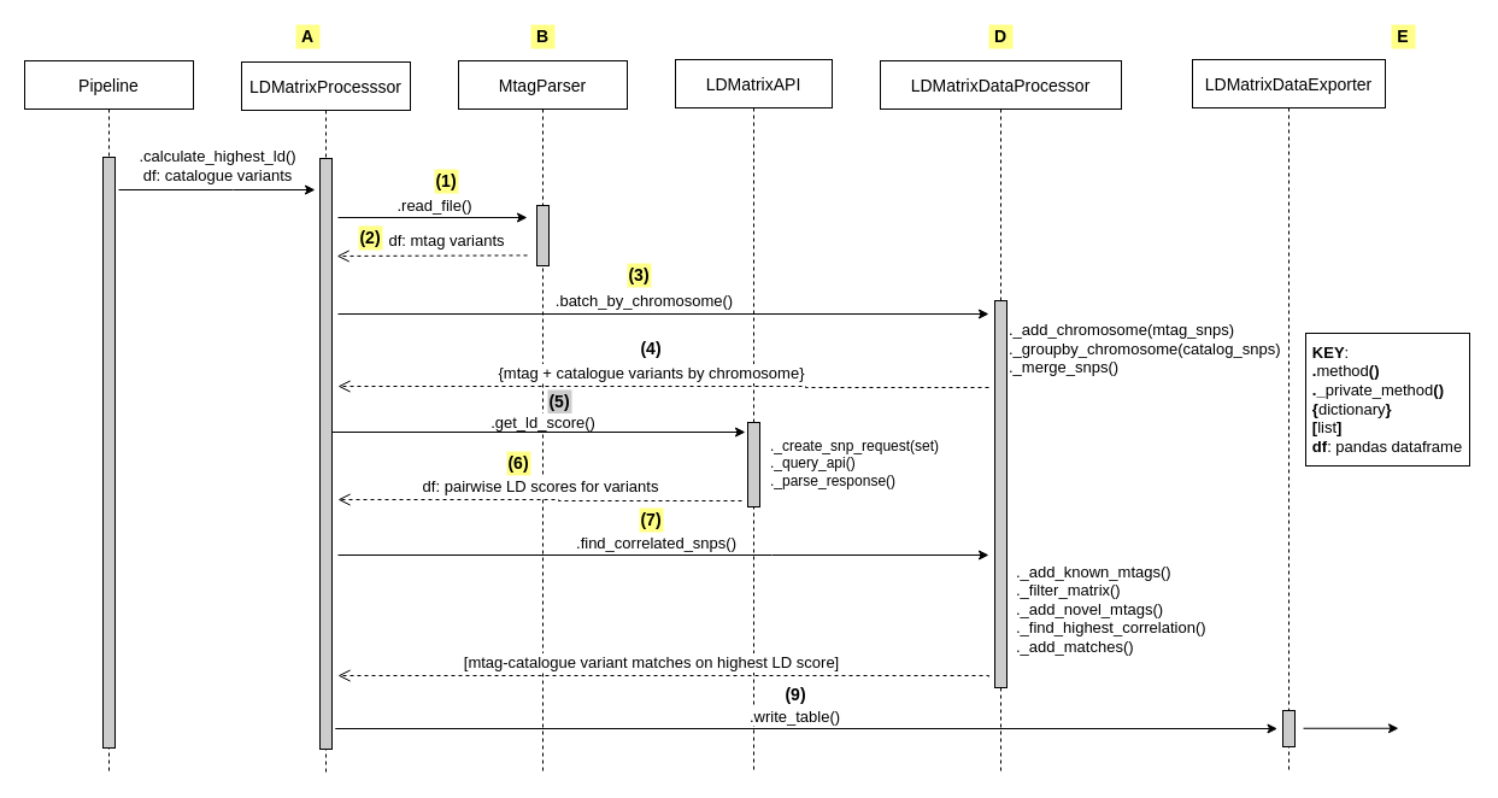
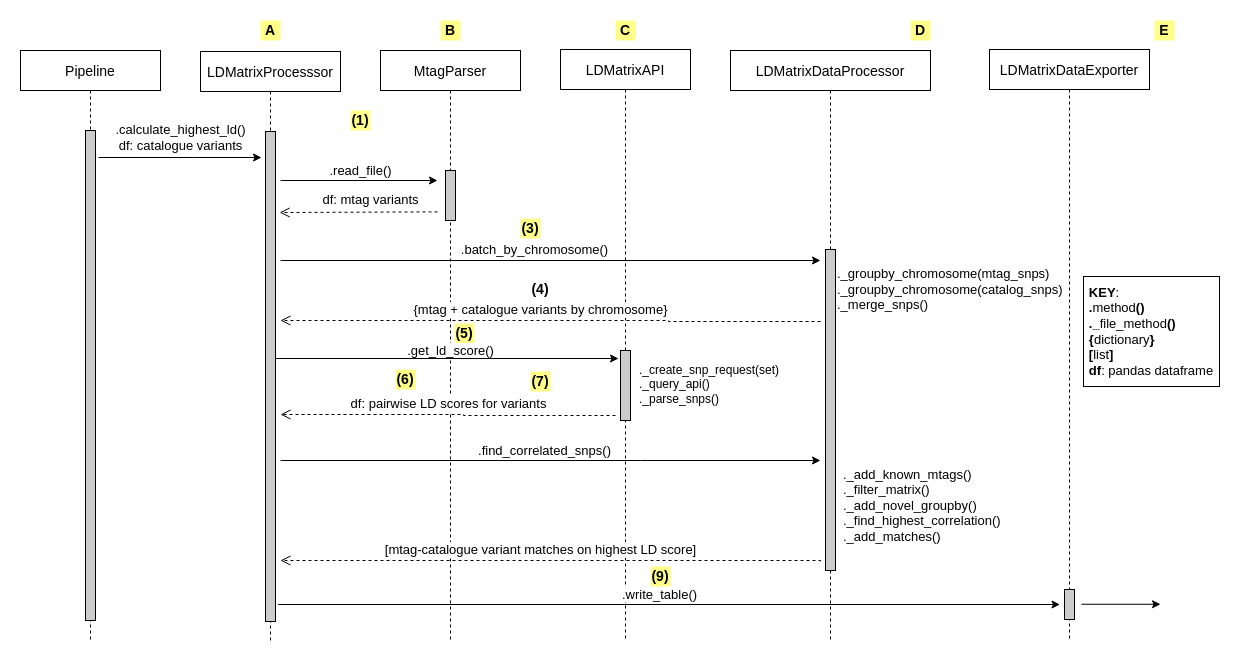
  <mxCell id="0" />
  <mxCell id="1" parent="0" />
  <mxCell id="2" value="MtagParser" style="shape=umlLifeline;perimeter=lifelinePerimeter;container=1;collapsible=0;recursiveResize=0;rounded=0;shadow=0;strokeWidth=1;fontSize=14;" parent="1" vertex="1"><mxGeometry x="380" y="50" width="140" height="590" as="geometry" /></mxCell>
  <mxCell id="3" value="" style="points=[];perimeter=orthogonalPerimeter;rounded=0;shadow=0;strokeWidth=1;fillColor=#CCCCCC;" parent="2" vertex="1"><mxGeometry x="65" y="120" width="10" height="50" as="geometry" /></mxCell>
  <mxCell id="4" value="df: pairwise LD scores for variants" style="edgeStyle=orthogonalEdgeStyle;rounded=0;orthogonalLoop=1;jettySize=auto;html=1;dashed=1;endArrow=open;verticalAlign=bottom;endSize=8;shadow=0;strokeWidth=1;fontSize=13;" parent="2" edge="1"><mxGeometry relative="1" as="geometry"><mxPoint x="235" y="365" as="sourcePoint" /><mxPoint x="-100" y="364" as="targetPoint" /><Array as="points"><mxPoint x="83" y="365" /><mxPoint x="83" y="364" /></Array></mxGeometry></mxCell>
- <mxCell id="5" value="&lt;b&gt;(5)&lt;/b&gt;" style="rounded=0;whiteSpace=wrap;html=1;fontSize=14;fillColor=#cccccc;strokeColor=none;" vertex="1" parent="2"><mxGeometry x="74" y="273" width="20" height="20" as="geometry" /></mxCell>
- <mxCell id="6" value="&lt;b&gt;(6)&lt;/b&gt;" style="rounded=0;whiteSpace=wrap;html=1;fontSize=14;fillColor=#ffff88;strokeColor=none;" vertex="1" parent="2"><mxGeometry x="40" y="324" width="20" height="20" as="geometry" /></mxCell>
+ <mxCell id="5" value="&lt;b&gt;(5)&lt;/b&gt;" style="rounded=0;whiteSpace=wrap;html=1;fontSize=14;fillColor=#ffff88;strokeColor=none;" vertex="1" parent="2"><mxGeometry x="74" y="273" width="20" height="20" as="geometry" /></mxCell>
+ <mxCell id="6" value="&lt;b&gt;(6)&lt;/b&gt;" style="rounded=0;whiteSpace=wrap;html=1;fontSize=14;fillColor=#ffff88;strokeColor=none;" vertex="1" parent="2"><mxGeometry x="15" y="319" width="20" height="20" as="geometry" /></mxCell>
  <mxCell id="7" value="LDMatrixProcesssor" style="shape=umlLifeline;perimeter=lifelinePerimeter;container=1;collapsible=0;recursiveResize=0;rounded=0;shadow=0;strokeWidth=1;fontSize=14;" parent="1" vertex="1"><mxGeometry x="200" y="51" width="140" height="589" as="geometry" /></mxCell>
  <mxCell id="8" value="" style="points=[];perimeter=orthogonalPerimeter;rounded=0;shadow=0;strokeWidth=1;fillColor=#CCCCCC;" parent="7" vertex="1"><mxGeometry x="65" y="80" width="10" height="490" as="geometry" /></mxCell>
  <mxCell id="9" value="df: mtag variants" style="edgeStyle=orthogonalEdgeStyle;rounded=0;orthogonalLoop=1;jettySize=auto;html=1;dashed=1;endArrow=open;verticalAlign=bottom;endSize=8;shadow=0;strokeWidth=1;exitX=-0.214;exitY=0.849;exitDx=0;exitDy=0;exitPerimeter=0;fontSize=13;" parent="7" edge="1"><mxGeometry x="-0.151" y="-2" relative="1" as="geometry"><mxPoint x="237.0" y="160.43" as="sourcePoint" /><mxPoint x="79.14" y="161" as="targetPoint" /><Array as="points"><mxPoint x="229.14" y="160" /></Array><mxPoint as="offset" /></mxGeometry></mxCell>
- <mxCell id="10" value="&lt;b&gt;(2)&lt;/b&gt;" style="rounded=0;whiteSpace=wrap;html=1;fontSize=14;fillColor=#ffff88;strokeColor=none;" vertex="1" parent="7"><mxGeometry x="97" y="136" width="20" height="20" as="geometry" /></mxCell>
  <mxCell id="11" value="LDMatrixAPI" style="shape=umlLifeline;perimeter=lifelinePerimeter;container=1;collapsible=0;recursiveResize=0;rounded=0;shadow=0;strokeWidth=1;fontSize=14;" parent="1" vertex="1"><mxGeometry x="560" y="49" width="130" height="591" as="geometry" /></mxCell>
  <mxCell id="12" value="" style="points=[];perimeter=orthogonalPerimeter;rounded=0;shadow=0;strokeWidth=1;fillColor=#CCCCCC;" parent="11" vertex="1"><mxGeometry x="60" y="301" width="10" height="70" as="geometry" /></mxCell>
  <mxCell id="13" value="{mtag + catalogue variants by chromosome}" style="edgeStyle=orthogonalEdgeStyle;rounded=0;orthogonalLoop=1;jettySize=auto;html=1;dashed=1;endArrow=open;verticalAlign=bottom;endSize=8;shadow=0;strokeWidth=1;fontSize=13;" parent="11" edge="1"><mxGeometry x="0.039" relative="1" as="geometry"><mxPoint x="260" y="272" as="sourcePoint" /><mxPoint x="-280" y="271" as="targetPoint" /><Array as="points"><mxPoint x="108" y="272" /><mxPoint x="108" y="271" /></Array><mxPoint as="offset" /></mxGeometry></mxCell>
  <mxCell id="14" value=".find_correlated_snps()" style="edgeStyle=orthogonalEdgeStyle;rounded=0;orthogonalLoop=1;jettySize=auto;html=1;fontSize=13;" parent="11" edge="1"><mxGeometry x="-0.023" y="10" relative="1" as="geometry"><mxPoint x="-280" y="411.0" as="sourcePoint" /><mxPoint x="260" y="411" as="targetPoint" /><Array as="points"><mxPoint x="80" y="411" /><mxPoint x="80" y="411" /></Array><mxPoint as="offset" /></mxGeometry></mxCell>
  <mxCell id="15" value=".write_table()" style="edgeStyle=orthogonalEdgeStyle;rounded=0;orthogonalLoop=1;jettySize=auto;html=1;fontSize=13;" parent="11" edge="1"><mxGeometry x="-0.023" y="10" relative="1" as="geometry"><mxPoint x="-280" y="555" as="sourcePoint" /><mxPoint x="499.5" y="555" as="targetPoint" /><Array as="points"><mxPoint x="-282" y="555" /></Array><mxPoint as="offset" /></mxGeometry></mxCell>
- <mxCell id="16" value="&lt;b&gt;(9)&lt;/b&gt;" style="rounded=0;whiteSpace=wrap;html=1;fontSize=14;fillColor=#ffffff;strokeColor=none;" vertex="1" parent="11"><mxGeometry x="90" y="517" width="20" height="20" as="geometry" /></mxCell>
+ <mxCell id="16" value="&lt;b&gt;(9)&lt;/b&gt;" style="rounded=0;whiteSpace=wrap;html=1;fontSize=14;fillColor=#ffff88;strokeColor=none;" vertex="1" parent="11"><mxGeometry x="90" y="517" width="20" height="20" as="geometry" /></mxCell>
  <mxCell id="17" value="LDMatrixDataProcessor" style="shape=umlLifeline;perimeter=lifelinePerimeter;container=1;collapsible=0;recursiveResize=0;rounded=0;shadow=0;strokeWidth=1;fontSize=14;" parent="1" vertex="1"><mxGeometry x="730" y="50" width="200" height="590" as="geometry" /></mxCell>
  <mxCell id="18" value="" style="points=[];perimeter=orthogonalPerimeter;rounded=0;shadow=0;strokeWidth=1;fillColor=#CCCCCC;" parent="17" vertex="1"><mxGeometry x="95" y="199" width="10" height="321" as="geometry" /></mxCell>
- <mxCell id="19" value="._create_snp_request(set)&lt;br&gt;._query_api()&lt;br&gt;._parse_response()" style="rounded=0;whiteSpace=wrap;html=1;fillColor=none;strokeColor=none;align=left;" parent="17" vertex="1"><mxGeometry x="-93" y="304" width="140" height="60" as="geometry" /></mxCell>
+ <mxCell id="19" value="._create_snp_request(set)&lt;br&gt;._query_api()&lt;br&gt;._parse_snps()" style="rounded=0;whiteSpace=wrap;html=1;fillColor=none;strokeColor=none;align=left;" parent="17" vertex="1"><mxGeometry x="-93" y="304" width="140" height="60" as="geometry" /></mxCell>
  <mxCell id="20" value="LDMatrixDataExporter" style="shape=umlLifeline;perimeter=lifelinePerimeter;container=1;collapsible=0;recursiveResize=0;rounded=0;shadow=0;strokeWidth=1;fontSize=14;" parent="1" vertex="1"><mxGeometry x="989" y="49" width="160" height="591" as="geometry" /></mxCell>
  <mxCell id="21" value="" style="points=[];perimeter=orthogonalPerimeter;rounded=0;shadow=0;strokeWidth=1;fillColor=#CCCCCC;" parent="20" vertex="1"><mxGeometry x="75" y="540" width="10" height="30" as="geometry" /></mxCell>
  <mxCell id="22" value="" style="endArrow=classic;html=1;rounded=0;" parent="20" edge="1"><mxGeometry width="50" height="50" relative="1" as="geometry"><mxPoint x="92" y="554.76" as="sourcePoint" /><mxPoint x="171" y="554.76" as="targetPoint" /></mxGeometry></mxCell>
  <mxCell id="23" value="Pipeline" style="shape=umlLifeline;perimeter=lifelinePerimeter;container=1;collapsible=0;recursiveResize=0;rounded=0;shadow=0;strokeWidth=1;fontSize=14;" parent="1" vertex="1"><mxGeometry x="20" y="50" width="140" height="590" as="geometry" /></mxCell>
  <mxCell id="24" value="" style="points=[];perimeter=orthogonalPerimeter;rounded=0;shadow=0;strokeWidth=1;fillColor=#CCCCCC;" parent="23" vertex="1"><mxGeometry x="65" y="80" width="10" height="490" as="geometry" /></mxCell>
  <mxCell id="25" value=".batch_by_chromosome()" style="edgeStyle=orthogonalEdgeStyle;rounded=0;orthogonalLoop=1;jettySize=auto;html=1;fontSize=13;" parent="23" edge="1"><mxGeometry x="-0.058" y="11" relative="1" as="geometry"><mxPoint x="260" y="210" as="sourcePoint" /><mxPoint x="800" y="210" as="targetPoint" /><Array as="points"><mxPoint x="260" y="210" /></Array><mxPoint as="offset" /></mxGeometry></mxCell>
  <mxCell id="26" value=".calculate_highest_ld()&lt;br style=&quot;font-size: 13px;&quot;&gt;df: catalogue variants" style="edgeStyle=orthogonalEdgeStyle;rounded=0;orthogonalLoop=1;jettySize=auto;html=1;fontSize=13;" parent="1" edge="1"><mxGeometry x="0.006" y="20" relative="1" as="geometry"><mxPoint x="98" y="157" as="sourcePoint" /><mxPoint x="261" y="157" as="targetPoint" /><Array as="points"><mxPoint x="193" y="157" /><mxPoint x="193" y="157" /></Array><mxPoint as="offset" /></mxGeometry></mxCell>
  <mxCell id="27" value="" style="shape=image;html=1;verticalAlign=top;verticalLabelPosition=bottom;labelBackgroundColor=#ffffff;imageAspect=0;aspect=fixed;image=https://cdn1.iconfinder.com/data/icons/bootstrap-vol-3/16/filetype-csv-128.png;fillColor=none;" parent="1" vertex="1"><mxGeometry x="1167" y="574" width="54" height="54" as="geometry" /></mxCell>
  <mxCell id="28" value=".read_file()" style="edgeStyle=orthogonalEdgeStyle;rounded=0;orthogonalLoop=1;jettySize=auto;html=1;fontSize=13;" parent="1" edge="1"><mxGeometry x="0.019" y="10" relative="1" as="geometry"><mxPoint x="280" y="180.14" as="sourcePoint" /><mxPoint x="437" y="180" as="targetPoint" /><Array as="points"><mxPoint x="437" y="180" /></Array><mxPoint as="offset" /></mxGeometry></mxCell>
  <mxCell id="29" value=".get_ld_score()" style="edgeStyle=orthogonalEdgeStyle;rounded=0;orthogonalLoop=1;jettySize=auto;html=1;fontSize=13;" parent="1" edge="1"><mxGeometry x="0.02" y="8" relative="1" as="geometry"><mxPoint x="275" y="358" as="sourcePoint" /><mxPoint x="618" y="358" as="targetPoint" /><Array as="points"><mxPoint x="618" y="358" /></Array><mxPoint as="offset" /></mxGeometry></mxCell>
- <mxCell id="30" value="._add_known_mtags()&lt;br style=&quot;font-size: 13px;&quot;&gt;._filter_matrix()&lt;br style=&quot;font-size: 13px;&quot;&gt;._add_novel_mtags()&lt;br style=&quot;font-size: 13px;&quot;&gt;._find_highest_correlation()&lt;br style=&quot;font-size: 13px;&quot;&gt;._add_matches()" style="rounded=0;whiteSpace=wrap;html=1;fillColor=none;strokeColor=none;align=left;fontSize=13;" parent="1" vertex="1"><mxGeometry x="841" y="477" width="166" height="56" as="geometry" /></mxCell>
+ <mxCell id="30" value="._add_known_mtags()&lt;br style=&quot;font-size: 13px;&quot;&gt;._filter_matrix()&lt;br style=&quot;font-size: 13px;&quot;&gt;._add_novel_groupby()&lt;br style=&quot;font-size: 13px;&quot;&gt;._find_highest_correlation()&lt;br style=&quot;font-size: 13px;&quot;&gt;._add_matches()" style="rounded=0;whiteSpace=wrap;html=1;fillColor=none;strokeColor=none;align=left;fontSize=13;" parent="1" vertex="1"><mxGeometry x="841" y="477" width="166" height="56" as="geometry" /></mxCell>
  <mxCell id="31" value="[mtag-catalogue variant matches on highest LD score]" style="edgeStyle=orthogonalEdgeStyle;rounded=0;orthogonalLoop=1;jettySize=auto;html=1;dashed=1;endArrow=open;verticalAlign=bottom;endSize=8;shadow=0;strokeWidth=1;fontSize=13;" parent="1" edge="1"><mxGeometry x="0.039" relative="1" as="geometry"><mxPoint x="820" y="561" as="sourcePoint" /><mxPoint x="280" y="560" as="targetPoint" /><Array as="points"><mxPoint x="820" y="560" /></Array><mxPoint as="offset" /></mxGeometry></mxCell>
- <mxCell id="32" value="&lt;div style=&quot;text-align: left; font-size: 13px;&quot;&gt;&lt;b style=&quot;font-family: helvetica; font-size: 13px;&quot;&gt;KEY&lt;/b&gt;&lt;span style=&quot;text-align: left; font-family: helvetica; font-size: 13px;&quot;&gt;:&lt;/span&gt;&lt;/div&gt;&lt;b style=&quot;color: rgb(0, 0, 0); font-family: helvetica; font-size: 13px; font-style: normal; letter-spacing: normal; text-indent: 0px; text-transform: none; word-spacing: 0px;&quot;&gt;&lt;div style=&quot;text-align: left; font-size: 13px;&quot;&gt;&lt;b style=&quot;font-size: 13px;&quot;&gt;.&lt;/b&gt;&lt;span style=&quot;font-weight: 400; font-size: 13px;&quot;&gt;method&lt;/span&gt;&lt;b style=&quot;font-size: 13px;&quot;&gt;()&lt;/b&gt;&lt;/div&gt;&lt;/b&gt;&lt;b style=&quot;color: rgb(0, 0, 0); font-family: helvetica; font-size: 13px; font-style: normal; letter-spacing: normal; text-indent: 0px; text-transform: none; word-spacing: 0px;&quot;&gt;&lt;div style=&quot;text-align: left; font-size: 13px;&quot;&gt;&lt;b style=&quot;font-size: 13px;&quot;&gt;._&lt;/b&gt;&lt;span style=&quot;font-weight: 400; font-size: 13px;&quot;&gt;private_method&lt;/span&gt;&lt;b style=&quot;font-size: 13px;&quot;&gt;()&lt;/b&gt;&lt;/div&gt;&lt;/b&gt;&lt;b style=&quot;color: rgb(0, 0, 0); font-family: helvetica; font-size: 13px; font-style: normal; letter-spacing: normal; text-indent: 0px; text-transform: none; word-spacing: 0px;&quot;&gt;&lt;div style=&quot;text-align: left; font-size: 13px;&quot;&gt;&lt;b style=&quot;font-size: 13px;&quot;&gt;{&lt;/b&gt;&lt;span style=&quot;font-weight: 400; font-size: 13px;&quot;&gt;dictionary&lt;/span&gt;&lt;b style=&quot;font-size: 13px;&quot;&gt;}&lt;/b&gt;&lt;/div&gt;&lt;/b&gt;&lt;b style=&quot;color: rgb(0, 0, 0); font-family: helvetica; font-size: 13px; font-style: normal; letter-spacing: normal; text-indent: 0px; text-transform: none; word-spacing: 0px;&quot;&gt;&lt;div style=&quot;text-align: left; font-size: 13px;&quot;&gt;&lt;b style=&quot;font-size: 13px;&quot;&gt;[&lt;/b&gt;&lt;span style=&quot;font-weight: 400; font-size: 13px;&quot;&gt;list&lt;/span&gt;&lt;b style=&quot;font-size: 13px;&quot;&gt;]&lt;/b&gt;&lt;/div&gt;&lt;/b&gt;&lt;span style=&quot;color: rgb(0, 0, 0); font-family: helvetica; font-size: 13px; font-style: normal; letter-spacing: normal; text-indent: 0px; text-transform: none; word-spacing: 0px; background-color: rgb(255, 255, 255); display: inline; float: none;&quot;&gt;&lt;div style=&quot;text-align: left; font-size: 13px;&quot;&gt;&lt;b style=&quot;font-size: 13px;&quot;&gt;df&lt;/b&gt;: pandas dataframe&lt;/div&gt;&lt;/span&gt;" style="rounded=0;whiteSpace=wrap;html=1;labelBackgroundColor=#FFFFFF;fontColor=#000000;fillColor=none;fontSize=13;" parent="1" vertex="1"><mxGeometry x="1083" y="276" width="136" height="110" as="geometry" /></mxCell>
- <mxCell id="33" value="._add_chromosome(mtag_snps)&lt;br style=&quot;font-size: 13px&quot;&gt;._groupby_chromosome(catalog_snps)&lt;br style=&quot;font-size: 13px&quot;&gt;._merge_snps()" style="rounded=0;whiteSpace=wrap;html=1;fillColor=none;strokeColor=none;align=left;fontSize=13;" parent="1" vertex="1"><mxGeometry x="835" y="261" width="239" height="56" as="geometry" /></mxCell>
- <mxCell id="34" value="&lt;b&gt;A&lt;/b&gt;" style="rounded=0;whiteSpace=wrap;html=1;fontSize=14;fillColor=#ffff88;strokeColor=none;" vertex="1" parent="1"><mxGeometry x="245" y="20" width="20" height="20" as="geometry" /></mxCell>
+ <mxCell id="32" value="&lt;div style=&quot;text-align: left; font-size: 13px;&quot;&gt;&lt;b style=&quot;font-family: helvetica; font-size: 13px;&quot;&gt;KEY&lt;/b&gt;&lt;span style=&quot;text-align: left; font-family: helvetica; font-size: 13px;&quot;&gt;:&lt;/span&gt;&lt;/div&gt;&lt;b style=&quot;color: rgb(0, 0, 0); font-family: helvetica; font-size: 13px; font-style: normal; letter-spacing: normal; text-indent: 0px; text-transform: none; word-spacing: 0px;&quot;&gt;&lt;div style=&quot;text-align: left; font-size: 13px;&quot;&gt;&lt;b style=&quot;font-size: 13px;&quot;&gt;.&lt;/b&gt;&lt;span style=&quot;font-weight: 400; font-size: 13px;&quot;&gt;method&lt;/span&gt;&lt;b style=&quot;font-size: 13px;&quot;&gt;()&lt;/b&gt;&lt;/div&gt;&lt;/b&gt;&lt;b style=&quot;color: rgb(0, 0, 0); font-family: helvetica; font-size: 13px; font-style: normal; letter-spacing: normal; text-indent: 0px; text-transform: none; word-spacing: 0px;&quot;&gt;&lt;div style=&quot;text-align: left; font-size: 13px;&quot;&gt;&lt;b style=&quot;font-size: 13px;&quot;&gt;._&lt;/b&gt;&lt;span style=&quot;font-weight: 400; font-size: 13px;&quot;&gt;file_method&lt;/span&gt;&lt;b style=&quot;font-size: 13px;&quot;&gt;()&lt;/b&gt;&lt;/div&gt;&lt;/b&gt;&lt;b style=&quot;color: rgb(0, 0, 0); font-family: helvetica; font-size: 13px; font-style: normal; letter-spacing: normal; text-indent: 0px; text-transform: none; word-spacing: 0px;&quot;&gt;&lt;div style=&quot;text-align: left; font-size: 13px;&quot;&gt;&lt;b style=&quot;font-size: 13px;&quot;&gt;{&lt;/b&gt;&lt;span style=&quot;font-weight: 400; font-size: 13px;&quot;&gt;dictionary&lt;/span&gt;&lt;b style=&quot;font-size: 13px;&quot;&gt;}&lt;/b&gt;&lt;/div&gt;&lt;/b&gt;&lt;b style=&quot;color: rgb(0, 0, 0); font-family: helvetica; font-size: 13px; font-style: normal; letter-spacing: normal; text-indent: 0px; text-transform: none; word-spacing: 0px;&quot;&gt;&lt;div style=&quot;text-align: left; font-size: 13px;&quot;&gt;&lt;b style=&quot;font-size: 13px;&quot;&gt;[&lt;/b&gt;&lt;span style=&quot;font-weight: 400; font-size: 13px;&quot;&gt;list&lt;/span&gt;&lt;b style=&quot;font-size: 13px;&quot;&gt;]&lt;/b&gt;&lt;/div&gt;&lt;/b&gt;&lt;span style=&quot;color: rgb(0, 0, 0); font-family: helvetica; font-size: 13px; font-style: normal; letter-spacing: normal; text-indent: 0px; text-transform: none; word-spacing: 0px; background-color: rgb(255, 255, 255); display: inline; float: none;&quot;&gt;&lt;div style=&quot;text-align: left; font-size: 13px;&quot;&gt;&lt;b style=&quot;font-size: 13px;&quot;&gt;df&lt;/b&gt;: pandas dataframe&lt;/div&gt;&lt;/span&gt;" style="rounded=0;whiteSpace=wrap;html=1;labelBackgroundColor=#FFFFFF;fontColor=#000000;fillColor=none;fontSize=13;" parent="1" vertex="1"><mxGeometry x="1083" y="276" width="136" height="110" as="geometry" /></mxCell>
+ <mxCell id="33" value="._groupby_chromosome(mtag_snps)&lt;br style=&quot;font-size: 13px&quot;&gt;._groupby_chromosome(catalog_snps)&lt;br style=&quot;font-size: 13px&quot;&gt;._merge_snps()" style="rounded=0;whiteSpace=wrap;html=1;fillColor=none;strokeColor=none;align=left;fontSize=13;" parent="1" vertex="1"><mxGeometry x="835" y="261" width="239" height="56" as="geometry" /></mxCell>
+ <mxCell id="34" value="&lt;b&gt;A&lt;/b&gt;" style="rounded=0;whiteSpace=wrap;html=1;fontSize=14;fillColor=#ffff88;strokeColor=none;" vertex="1" parent="1"><mxGeometry x="260" y="20" width="20" height="20" as="geometry" /></mxCell>
  <mxCell id="35" value="&lt;b&gt;B&lt;/b&gt;" style="rounded=0;whiteSpace=wrap;html=1;fontSize=14;fillColor=#ffff88;strokeColor=none;" vertex="1" parent="1"><mxGeometry x="440" y="20" width="20" height="20" as="geometry" /></mxCell>
- <mxCell id="37" value="&lt;b&gt;D&lt;/b&gt;" style="rounded=0;whiteSpace=wrap;html=1;fontSize=14;fillColor=#ffff88;strokeColor=none;" vertex="1" parent="1"><mxGeometry x="820" y="20" width="20" height="20" as="geometry" /></mxCell>
- <mxCell id="38" value="&lt;b&gt;(1)&lt;/b&gt;" style="rounded=0;whiteSpace=wrap;html=1;fontSize=14;fillColor=#ffff88;strokeColor=none;" vertex="1" parent="1"><mxGeometry x="360" y="140" width="20" height="20" as="geometry" /></mxCell>
+ <mxCell id="36" value="&lt;b&gt;C&lt;/b&gt;" style="rounded=0;whiteSpace=wrap;html=1;fontSize=14;fillColor=#ffff88;strokeColor=none;" vertex="1" parent="1"><mxGeometry x="615" y="20" width="20" height="20" as="geometry" /></mxCell>
+ <mxCell id="37" value="&lt;b&gt;D&lt;/b&gt;" style="rounded=0;whiteSpace=wrap;html=1;fontSize=14;fillColor=#ffff88;strokeColor=none;" vertex="1" parent="1"><mxGeometry x="910" y="20" width="20" height="20" as="geometry" /></mxCell>
+ <mxCell id="38" value="&lt;b&gt;(1)&lt;/b&gt;" style="rounded=0;whiteSpace=wrap;html=1;fontSize=14;fillColor=#ffff88;strokeColor=none;" vertex="1" parent="1"><mxGeometry x="350" y="110" width="20" height="20" as="geometry" /></mxCell>
  <mxCell id="39" value="&lt;b&gt;(3)&lt;/b&gt;" style="rounded=0;whiteSpace=wrap;html=1;fontSize=14;fillColor=#ffff88;strokeColor=none;" vertex="1" parent="1"><mxGeometry x="520" y="218" width="20" height="20" as="geometry" /></mxCell>
  <mxCell id="40" value="&lt;b&gt;(4)&lt;/b&gt;" style="rounded=0;whiteSpace=wrap;html=1;fontSize=14;fillColor=#ffffff;strokeColor=none;" vertex="1" parent="1"><mxGeometry x="530" y="279" width="20" height="20" as="geometry" /></mxCell>
- <mxCell id="41" value="&lt;b&gt;(7)&lt;/b&gt;" style="rounded=0;whiteSpace=wrap;html=1;fontSize=14;fillColor=#ffff88;strokeColor=none;" vertex="1" parent="1"><mxGeometry x="530" y="421" width="20" height="20" as="geometry" /></mxCell>
+ <mxCell id="41" value="&lt;b&gt;(7)&lt;/b&gt;" style="rounded=0;whiteSpace=wrap;html=1;fontSize=14;fillColor=#ffff88;strokeColor=none;" vertex="1" parent="1"><mxGeometry x="530" y="371" width="20" height="20" as="geometry" /></mxCell>
  <mxCell id="42" value="&lt;b&gt;E&lt;/b&gt;" style="rounded=0;whiteSpace=wrap;html=1;fontSize=14;fillColor=#ffff88;strokeColor=none;" vertex="1" parent="1"><mxGeometry x="1154" y="20" width="20" height="20" as="geometry" /></mxCell>
